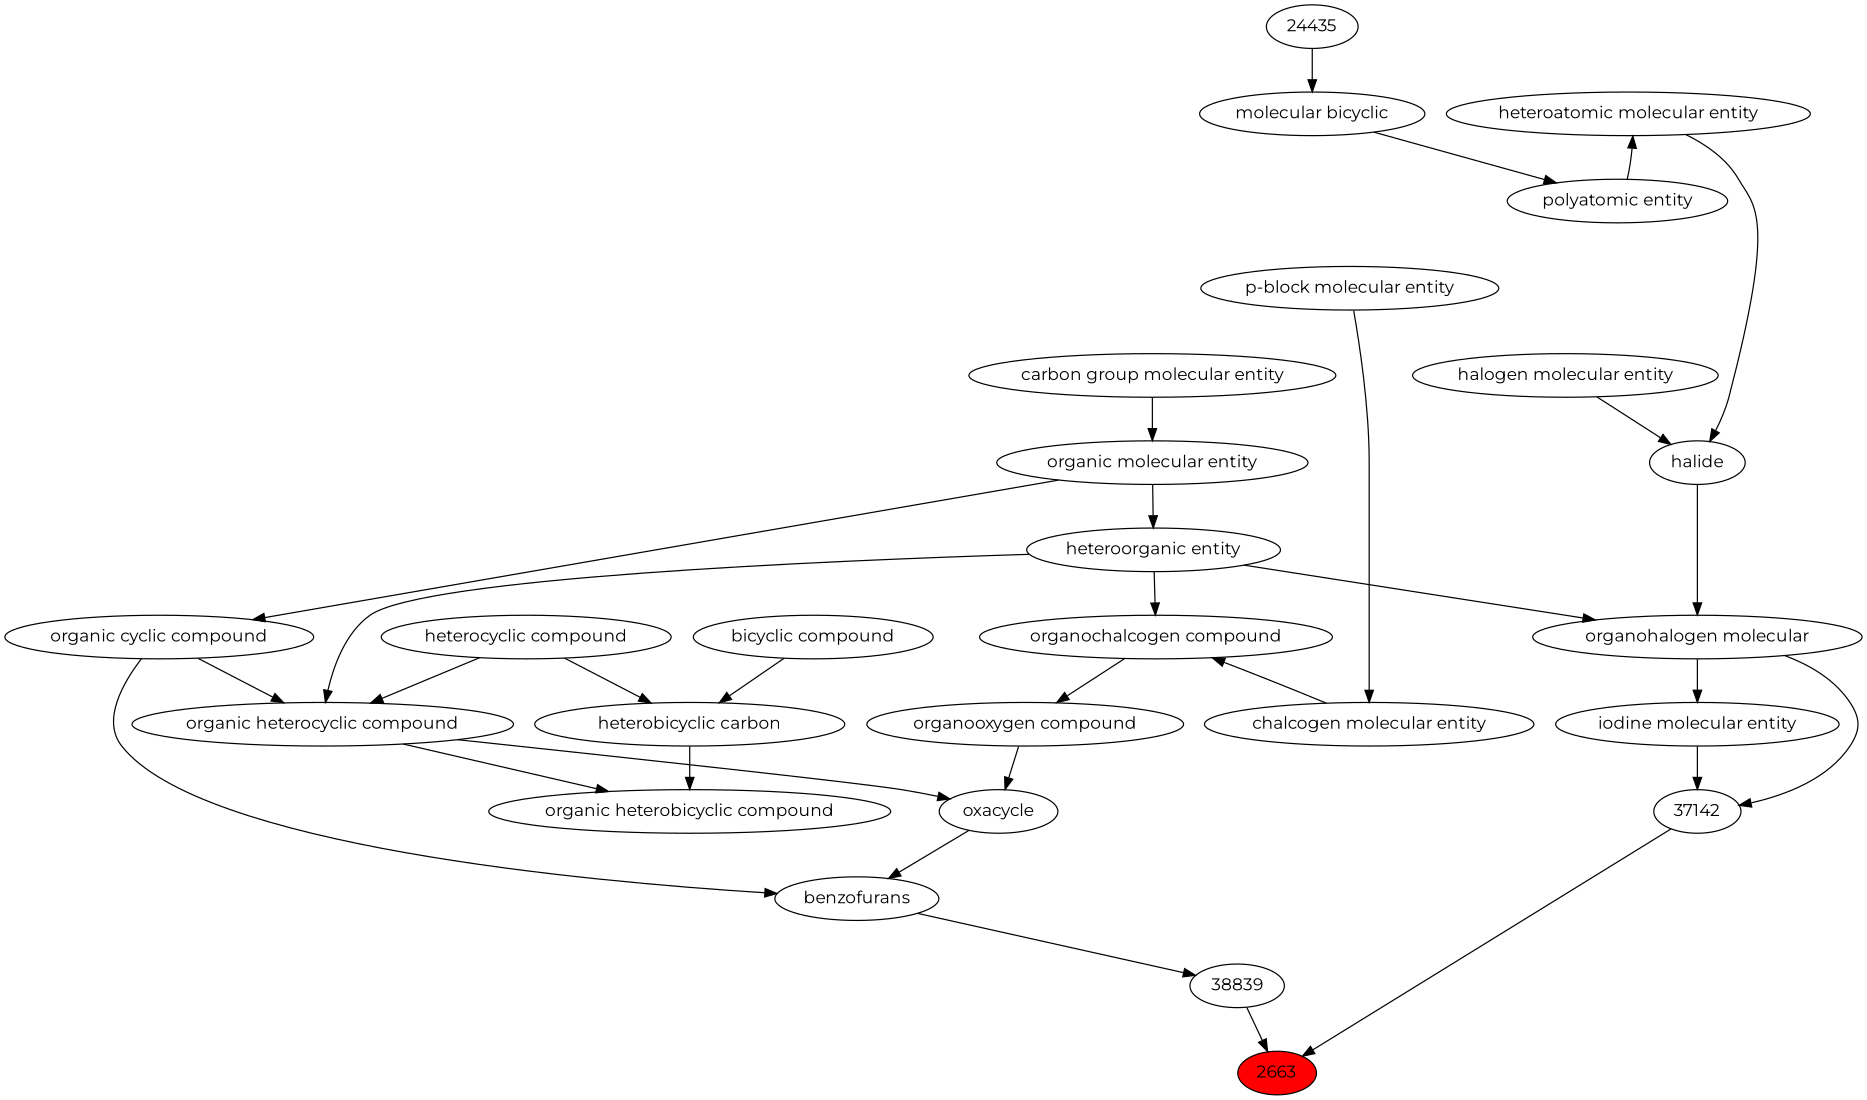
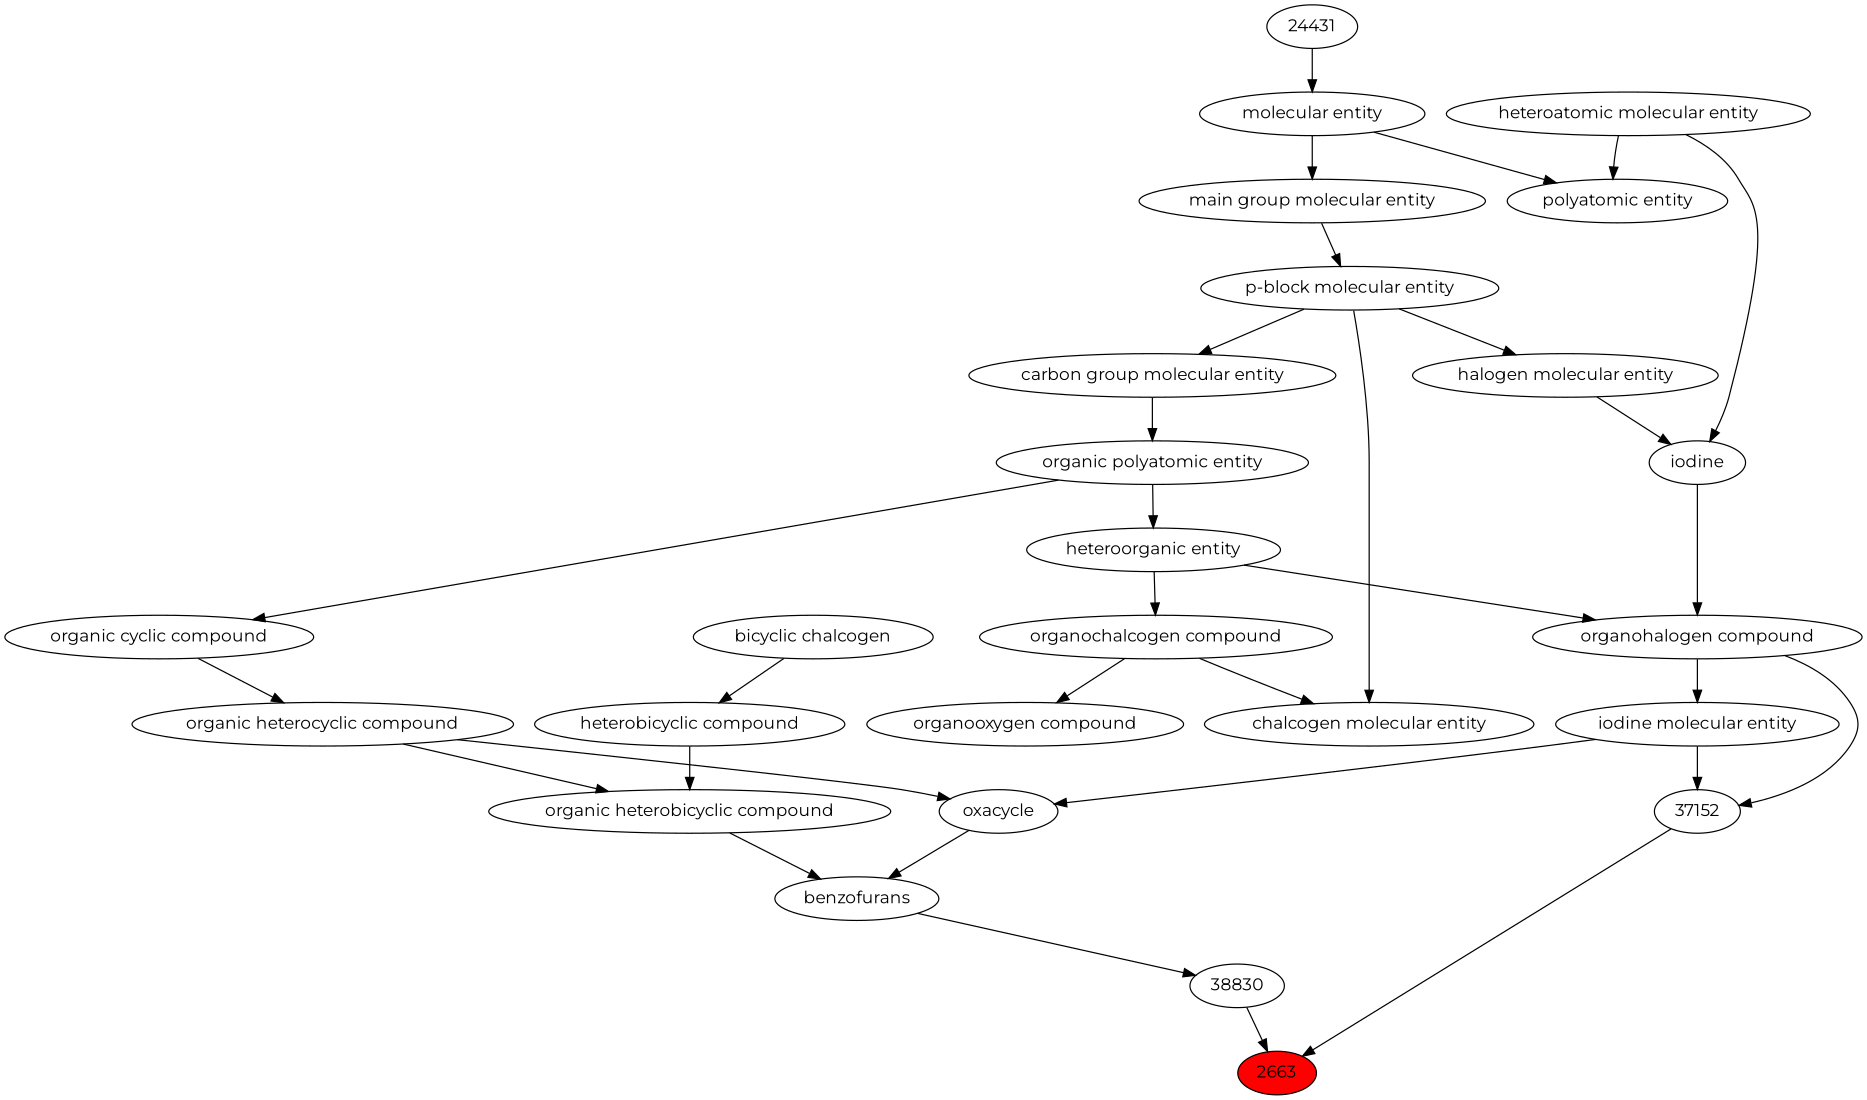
  digraph {
    fontname=Montserrat
    node [fontname=Montserrat]
    edge [fontname=Montserrat]
    n1 [fillcolor=red label=2663 style=filled]
-   n2 [label=38839]
-   n3 [label=37142]
+   n2 [label=38830]
+   n3 [label=37152]
    n4 [label=benzofurans]
-   n5 [label="organohalogen molecular"]
+   n5 [label="organohalogen compound"]
    n6 [label="iodine molecular entity"]
    n7 [label=oxacycle]
    n8 [label="organic heterobicyclic compound"]
    n9 [label="heteroorganic entity"]
    n10 [label="organic heterocyclic compound"]
    n11 [label="organochalcogen compound"]
    n12 [label="organooxygen compound"]
-   n13 [label=halide]
+   n13 [label=iodine]
    n14 [label="halogen molecular entity"]
-   n15 [label="heterobicyclic carbon"]
-   n16 [label="organic molecular entity"]
+   n15 [label="heterobicyclic compound"]
+   n16 [label="organic polyatomic entity"]
    n17 [label="organic cyclic compound"]
    n18 [label="heteroatomic molecular entity"]
    n19 [label="p-block molecular entity"]
    n20 [label="carbon group molecular entity"]
    n21 [label="chalcogen molecular entity"]
-   n22 [label="heterocyclic compound"]
-   n23 [label="bicyclic compound"]
+   n23 [label="bicyclic chalcogen"]
    n24 [label="polyatomic entity"]
-   n26 [label="molecular bicyclic"]
-   n27 [label=24435]
+   n25 [label="main group molecular entity"]
+   n26 [label="molecular entity"]
+   n27 [label=24431]
    n2 -> n1
    n3 -> n1
    n4 -> n2
    n5 -> n3
    n5 -> n6
    n6 -> n3
    n7 -> n4
-   n17 -> n4
+   n8 -> n4
    n9 -> n5
-   n9 -> n10
    n9 -> n11
    n10 -> n7
    n10 -> n8
    n11 -> n12
-   n12 -> n7
+   n6 -> n7
    n13 -> n5
    n14 -> n13
    n15 -> n8
    n16 -> n9
    n16 -> n17
    n17 -> n10
    n18 -> n13
+   n19 -> n14
+   n19 -> n20
    n19 -> n21
    n20 -> n16
-   n21 -> n11
-   n22 -> n10
-   n22 -> n15
+   n11 -> n21
    n23 -> n15
-   n24 -> n18
+   n18 -> n24
+   n25 -> n19
    n26 -> n24
+   n26 -> n25
    n27 -> n26
  }
